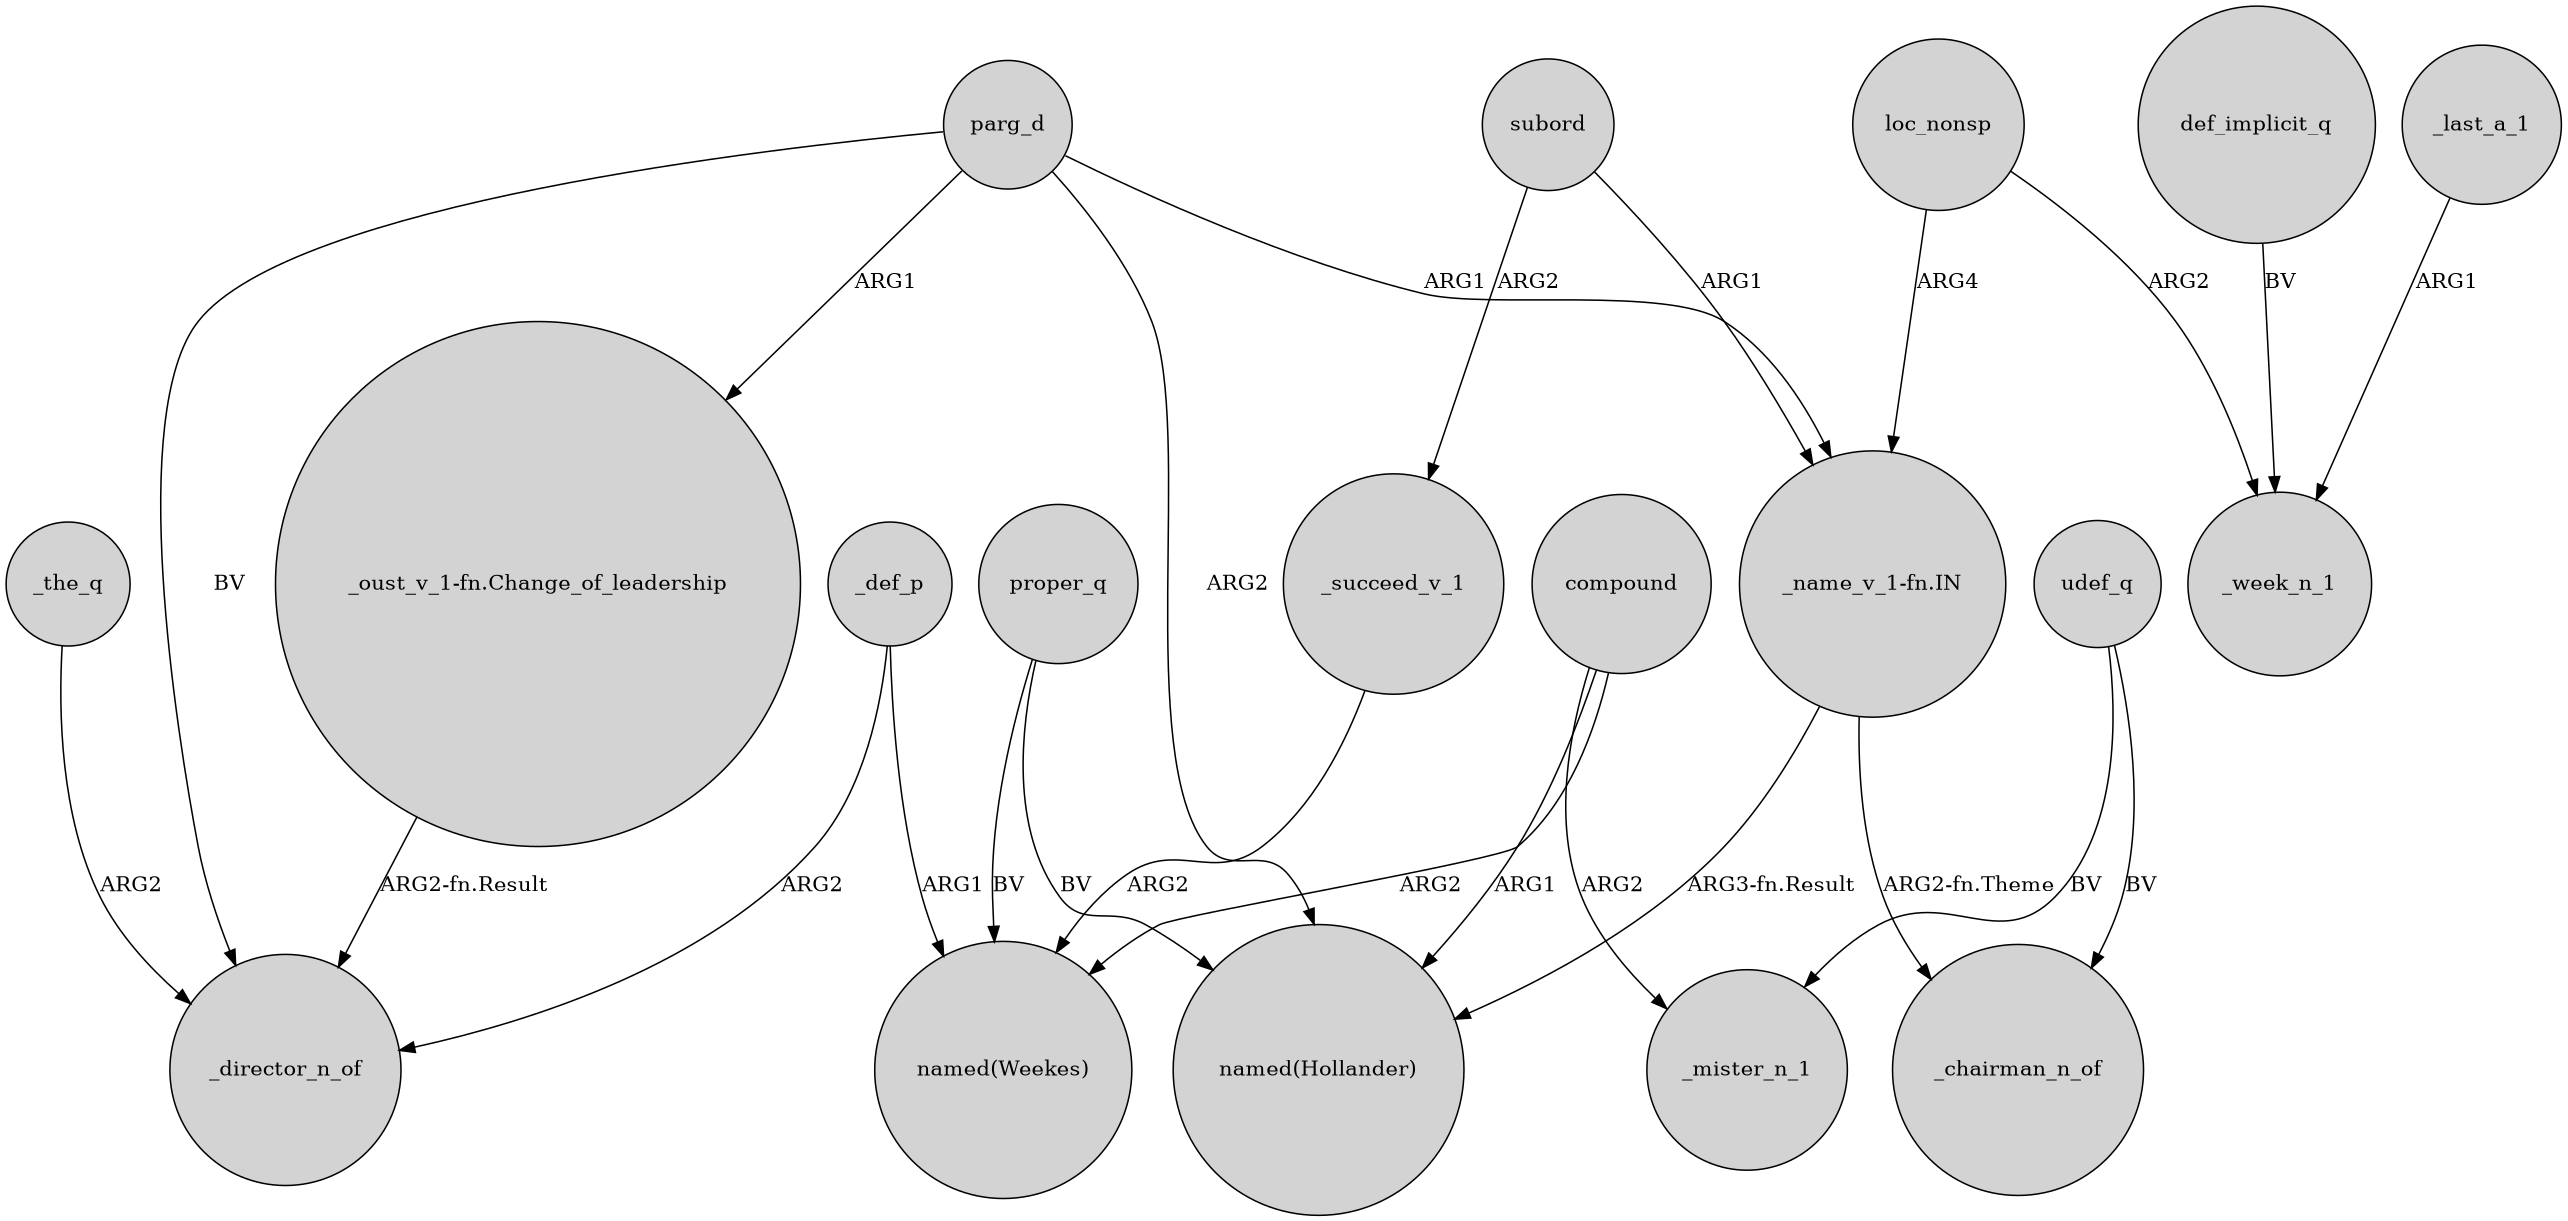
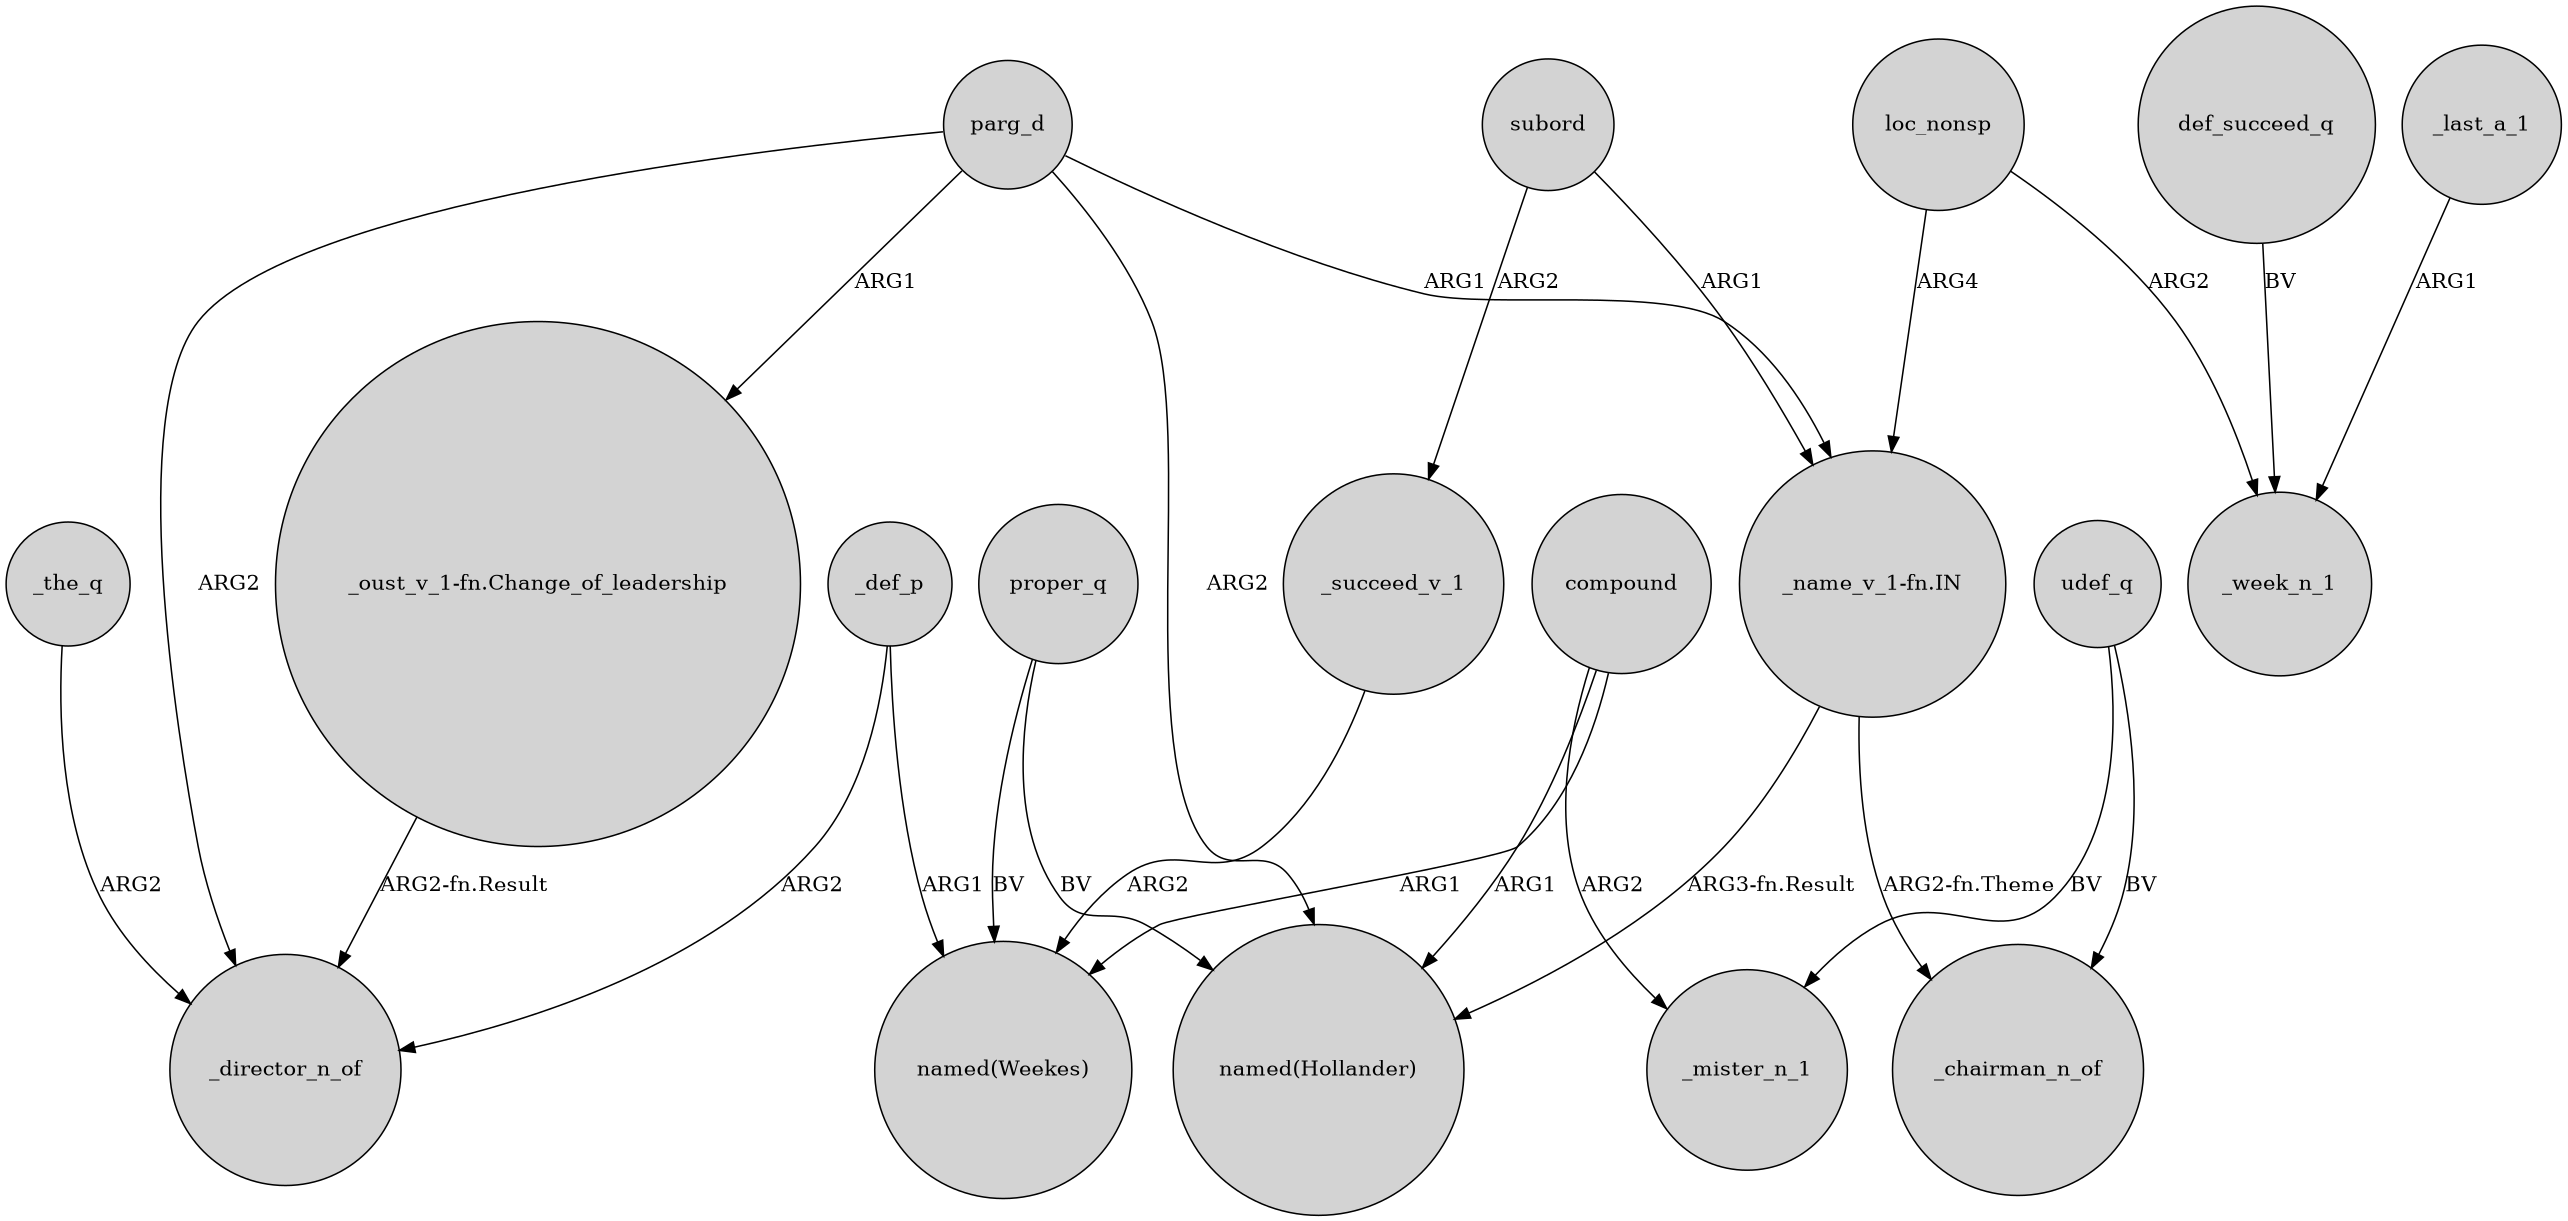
  digraph {
    node [shape=circle style=filled]
    n1 [label=_def_p]
    _director_n_of
    "named(Weekes)"
    parg_d
    "named(Hollander)"
    "_name_v_1-fn.IN"
    "_oust_v_1-fn.Change_of_leadership"
    _chairman_n_of
-   def_implicit_q
+   def_implicit_q [label=def_succeed_q]
    _week_n_1
    proper_q
    compound
    _mister_n_1
    udef_q
    subord
    _succeed_v_1
    loc_nonsp
    _last_a_1
    _the_q
    n1 -> _director_n_of [label=ARG2]
    n1 -> "named(Weekes)" [label=ARG1]
-   parg_d -> _director_n_of [label=BV]
+   parg_d -> _director_n_of [label=ARG2]
    parg_d -> "named(Hollander)" [label=ARG2]
    parg_d -> "_name_v_1-fn.IN" [label=ARG1]
    parg_d -> "_oust_v_1-fn.Change_of_leadership" [label=ARG1]
    "_name_v_1-fn.IN" -> "named(Hollander)" [label="ARG3-fn.Result"]
    "_name_v_1-fn.IN" -> _chairman_n_of [label="ARG2-fn.Theme"]
    "_oust_v_1-fn.Change_of_leadership" -> _director_n_of [label="ARG2-fn.Result"]
    def_implicit_q -> _week_n_1 [label=BV]
    proper_q -> "named(Weekes)" [label=BV]
    proper_q -> "named(Hollander)" [label=BV]
-   compound -> "named(Weekes)" [label=ARG2]
+   compound -> "named(Weekes)" [label=ARG1]
    compound -> "named(Hollander)" [label=ARG1]
    compound -> _mister_n_1 [label=ARG2]
    udef_q -> _chairman_n_of [label=BV]
    udef_q -> _mister_n_1 [label=BV]
    subord -> "_name_v_1-fn.IN" [label=ARG1]
    subord -> _succeed_v_1 [label=ARG2]
    _succeed_v_1 -> "named(Weekes)" [label=ARG2]
    loc_nonsp -> "_name_v_1-fn.IN" [label=ARG4]
    loc_nonsp -> _week_n_1 [label=ARG2]
    _last_a_1 -> _week_n_1 [label=ARG1]
    _the_q -> _director_n_of [label=ARG2]
  }
